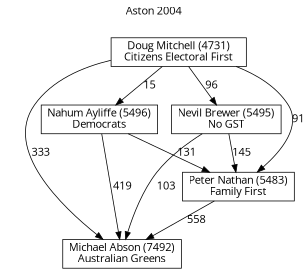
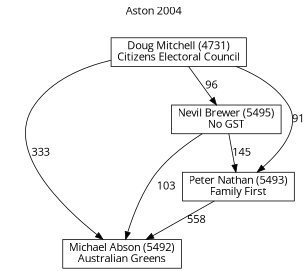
  digraph {
    fontname="Open Sans"
    label="Aston 2004"
    labelloc=t
    mclimit=10
    node [fontname="Open Sans" shape=box]
    edge [fontname="Open Sans"]
-   n1 [label="Doug Mitchell (4731)\nCitizens Electoral First"]
-   n2 [label="Michael Abson (7492)\nAustralian Greens"]
-   n3 [label="Nahum Ayliffe (5496)\nDemocrats"]
+   n1 [label="Doug Mitchell (4731)\nCitizens Electoral Council"]
+   n2 [label="Michael Abson (5492)\nAustralian Greens"]
    n4 [label="Nevil Brewer (5495)\nNo GST"]
-   n5 [label="Peter Nathan (5483)\nFamily First"]
+   n5 [label="Peter Nathan (5493)\nFamily First"]
    n1 -> n2 [label=333]
-   n1 -> n3 [label=15]
    n1 -> n4 [label=96]
    n1 -> n5 [label=91]
-   n3 -> n2 [label=419]
-   n3 -> n5 [label=131]
    n4 -> n2 [label=103]
    n4 -> n5 [label=145]
    n5 -> n2 [label=558]
  }
